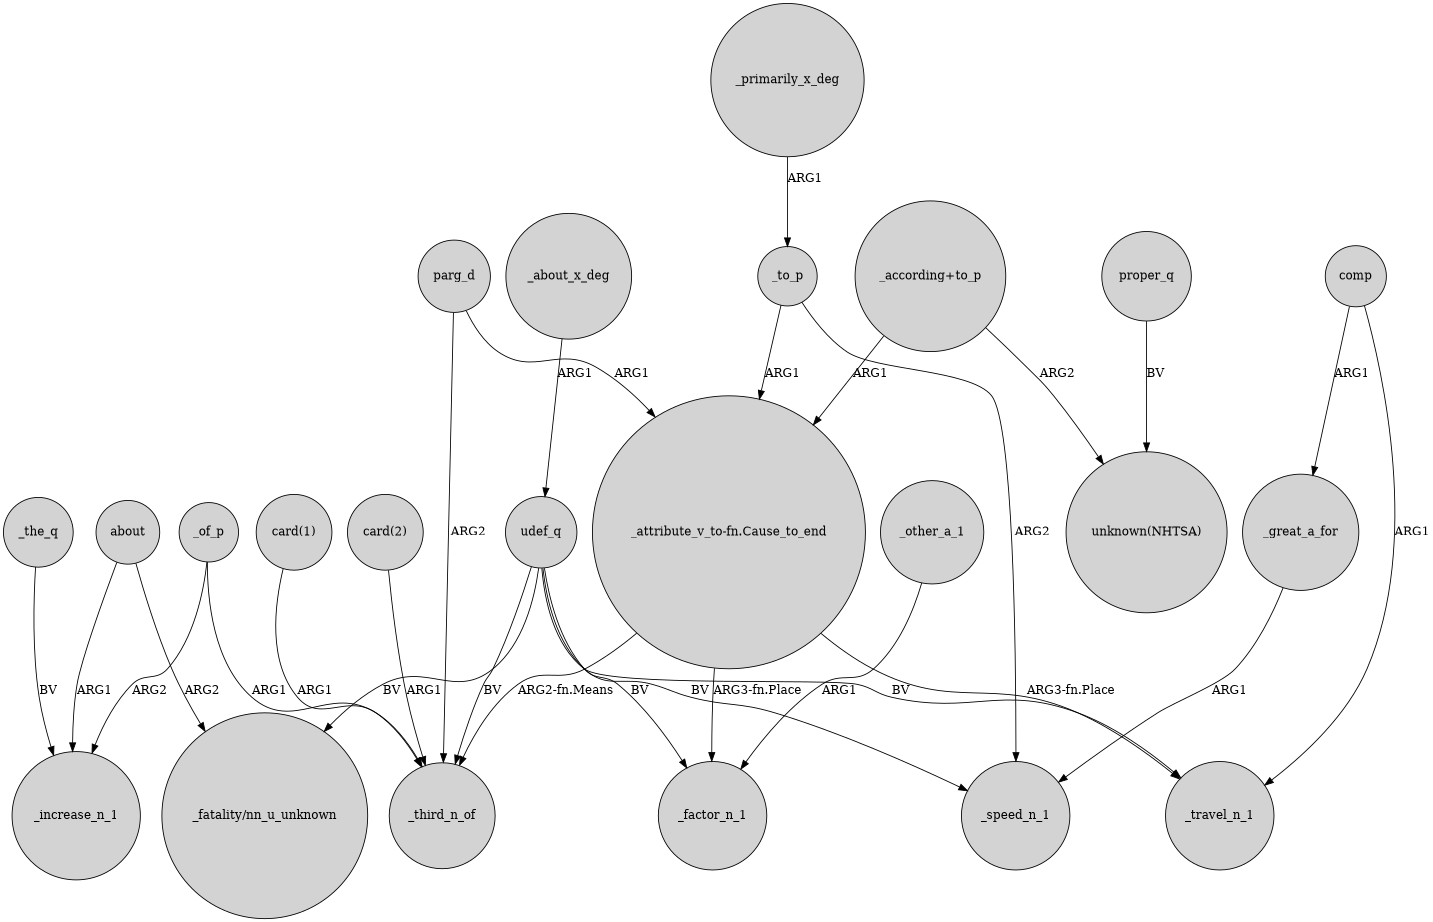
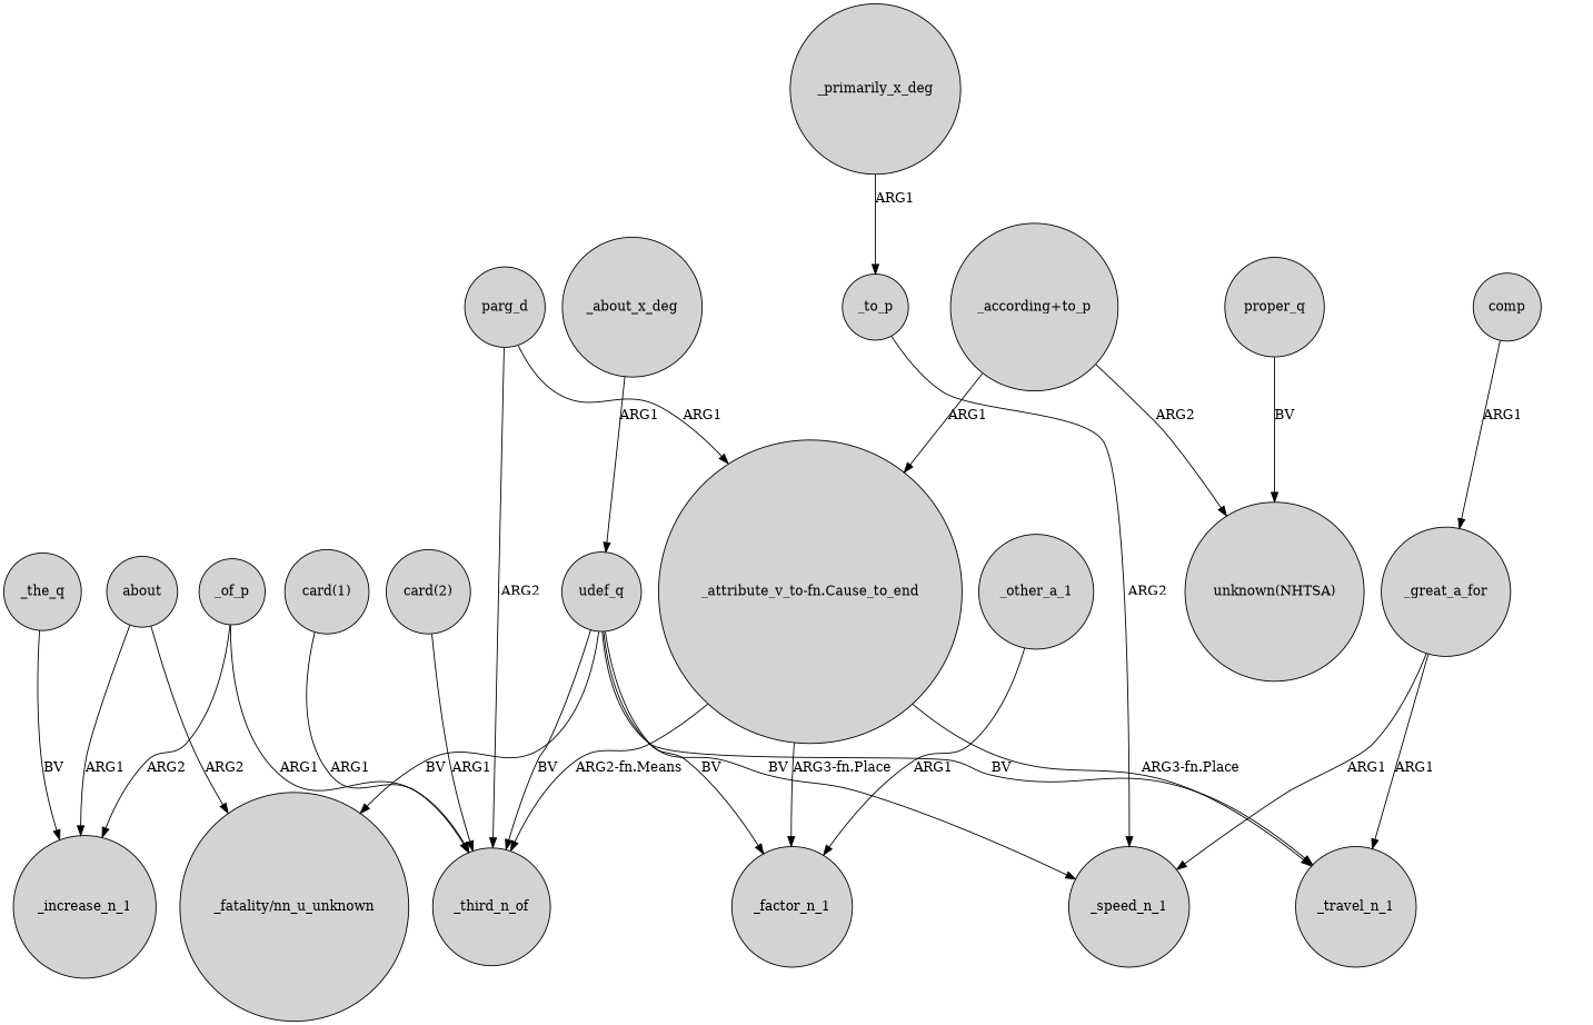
  digraph {
    node [shape=circle style=filled]
    n1 [label=about]
    _increase_n_1
    "_fatality/nn_u_unknown"
    udef_q
    _speed_n_1
    _third_n_of
    _travel_n_1
    _factor_n_1
    _to_p
    "_attribute_v_to-fn.Cause_to_end"
    _of_p
    "card(1)"
    _about_x_deg
    _primarily_x_deg
    parg_d
    "_according+to_p"
    n17 [label="unknown(NHTSA)"]
    _great_a_for
    _other_a_1
    proper_q
    comp
    _the_q
    "card(2)"
    n1 -> _increase_n_1 [label=ARG1]
    n1 -> "_fatality/nn_u_unknown" [label=ARG2]
    udef_q -> "_fatality/nn_u_unknown" [label=BV]
    udef_q -> _speed_n_1 [label=BV]
    udef_q -> _third_n_of [label=BV]
    udef_q -> _travel_n_1 [label=BV]
    udef_q -> _factor_n_1 [label=BV]
    _to_p -> _speed_n_1 [label=ARG2]
-   _to_p -> "_attribute_v_to-fn.Cause_to_end" [label=ARG1]
    "_attribute_v_to-fn.Cause_to_end" -> _third_n_of [label="ARG2-fn.Means"]
    "_attribute_v_to-fn.Cause_to_end" -> _travel_n_1 [label="ARG3-fn.Place"]
    "_attribute_v_to-fn.Cause_to_end" -> _factor_n_1 [label="ARG3-fn.Place"]
    _of_p -> _increase_n_1 [label=ARG2]
    _of_p -> _third_n_of [label=ARG1]
    "card(1)" -> _third_n_of [label=ARG1]
    _about_x_deg -> udef_q [label=ARG1]
    _primarily_x_deg -> _to_p [label=ARG1]
    parg_d -> _third_n_of [label=ARG2]
    parg_d -> "_attribute_v_to-fn.Cause_to_end" [label=ARG1]
    "_according+to_p" -> "_attribute_v_to-fn.Cause_to_end" [label=ARG1]
    "_according+to_p" -> n17 [label=ARG2]
    _great_a_for -> _speed_n_1 [label=ARG1]
-   comp -> _travel_n_1 [label=ARG1]
+   _great_a_for -> _travel_n_1 [label=ARG1]
    _other_a_1 -> _factor_n_1 [label=ARG1]
    proper_q -> n17 [label=BV]
    comp -> _great_a_for [label=ARG1]
    _the_q -> _increase_n_1 [label=BV]
    "card(2)" -> _third_n_of [label=ARG1]
  }
